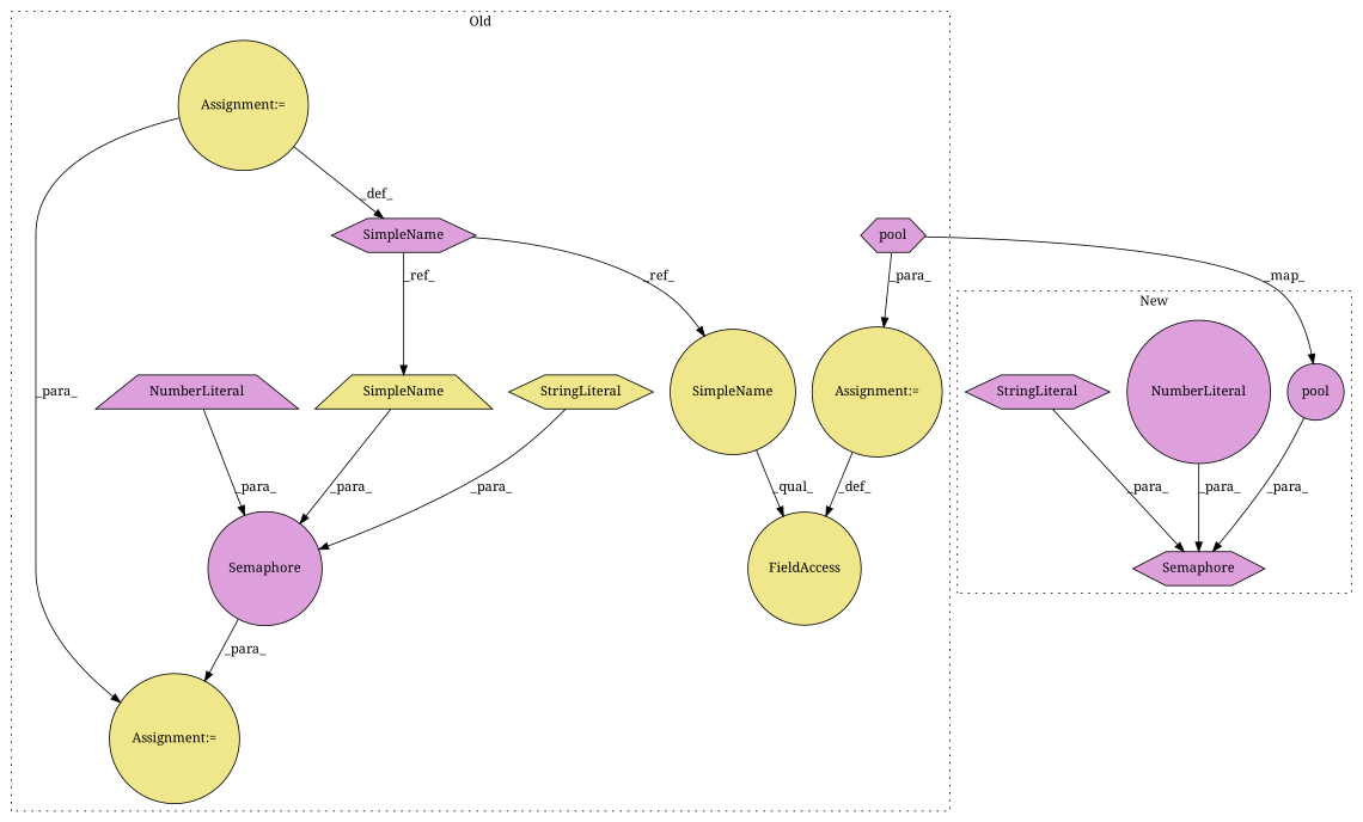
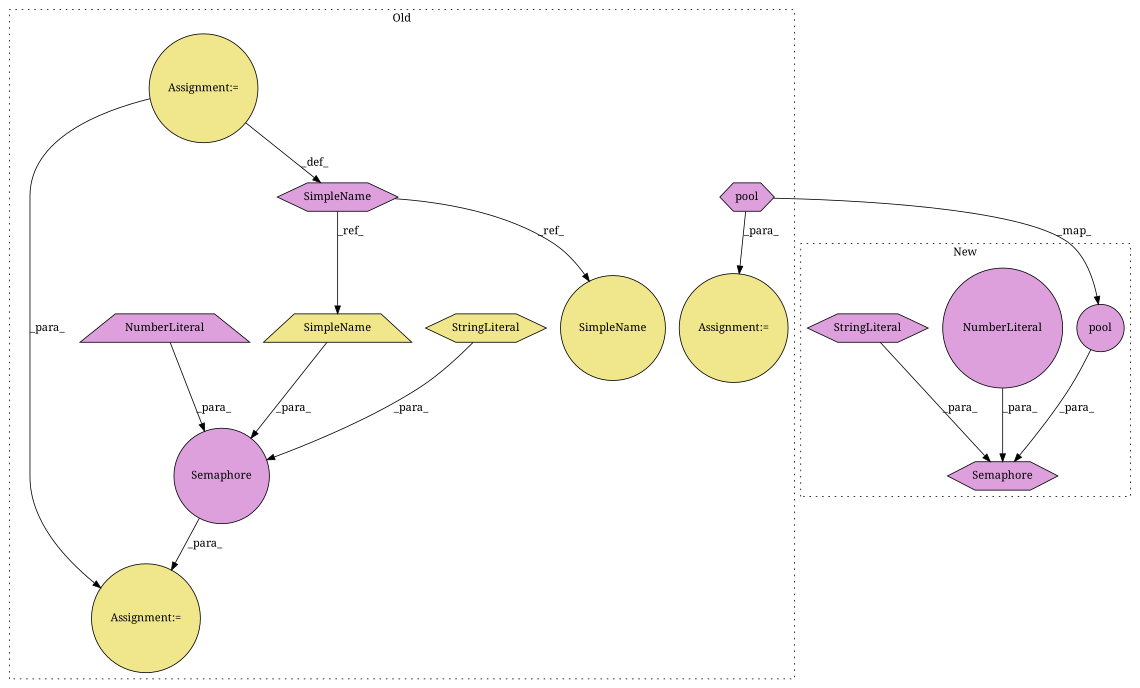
  digraph {
    fontname="Noto Serif"
    node [a=32 l=1 s=14544 shape=circle style=filled fillcolor=plum fontname="Noto Serif"]
    edge [fontname="Noto Serif"]
    n1 [l="5,1" label=pool s="14770,14784" shape=hexagon]
    n2 [a=7 label="Assignment:=" s=14804 fillcolor=khaki]
-   n3 [a=22 l=11 label=FieldAccess s=14793 fillcolor=khaki]
    n4 [a=42 label=SimpleName shape=hexagon]
    n5 [l="10,1" label=Semaphore s="14826,14867"]
    n6 [a=34 label=NumberLiteral s=14836 shape=trapezium]
    n7 [a=7 label="Assignment:=" s=14825 fillcolor=khaki]
    n8 [a=45 l=27 label=StringLiteral s=14838 shape=hexagon fillcolor=khaki]
    n9 [a=7 label="Assignment:=" fillcolor=khaki]
    n10 [a=42 label=SimpleName s=14866 shape=trapezium fillcolor=khaki]
    n11 [a=42 label=SimpleName s=14793 fillcolor=khaki]
    n12 [l="5,1" label=pool s="14572,14586"]
    n13 [l="10,1" label=Semaphore s="14532,14587" shape=hexagon]
    n14 [a=34 label=NumberLiteral s=14542]
    n15 [a=45 l=27 label=StringLiteral shape=hexagon]
    subgraph cluster_1 {
      label=Old
      style=dotted
      n1
      n2
-     n3
      n4
      n5
      n6
      n7
      n8
      n9
      n10
      n11
    }
    subgraph cluster_2 {
      label=New
      style=dotted
      n12
      n13
      n14
      n15
    }
    n1 -> n2 [label=_para_]
    n1 -> n12 [label=_map_]
-   n2 -> n3 [label=_def_]
    n4 -> n10 [label=_ref_]
    n4 -> n11 [label=_ref_]
    n5 -> n7 [label=_para_]
    n6 -> n5 [label=_para_]
    n8 -> n5 [label=_para_]
    n9 -> n4 [label=_def_]
    n9 -> n7 [label=_para_]
    n10 -> n5 [label=_para_]
-   n11 -> n3 [label=_qual_]
    n12 -> n13 [label=_para_]
    n14 -> n13 [label=_para_]
    n15 -> n13 [label=_para_]
  }
